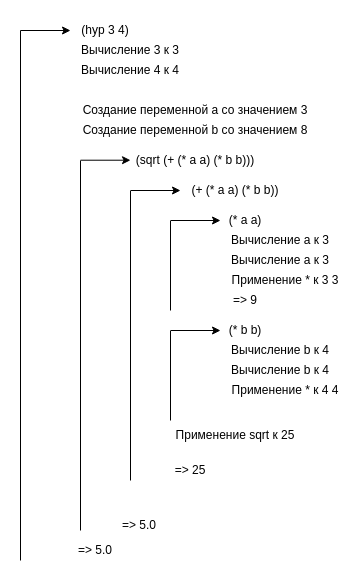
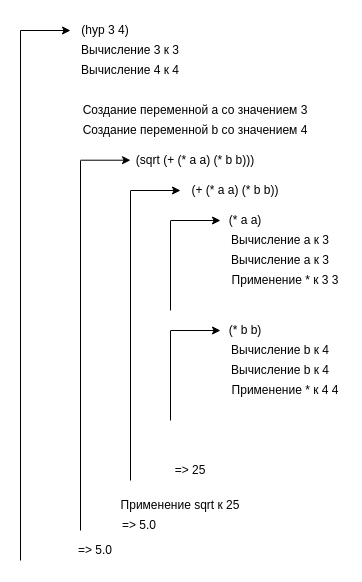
  <mxCell id="0" />
  <mxCell id="1" parent="0" />
  <mxCell id="2" value="" style="endArrow=none;html=1;" parent="1" edge="1"><mxGeometry width="50" height="50" relative="1" as="geometry"><mxPoint x="20" y="560" as="sourcePoint" /><mxPoint x="20" y="30" as="targetPoint" /></mxGeometry></mxCell>
  <mxCell id="3" value="" style="endArrow=classic;html=1;" parent="1" edge="1"><mxGeometry width="50" height="50" relative="1" as="geometry"><mxPoint x="20" y="30" as="sourcePoint" /><mxPoint x="70" y="30" as="targetPoint" /></mxGeometry></mxCell>
  <mxCell id="4" value="(hyp 3 4)" style="text;html=1;strokeColor=none;fillColor=none;align=center;verticalAlign=middle;whiteSpace=wrap;rounded=0;" parent="1" vertex="1"><mxGeometry x="80" y="20" width="50" height="20" as="geometry" /></mxCell>
  <mxCell id="5" value="Вычисление 3 к 3" style="text;html=1;strokeColor=none;fillColor=none;align=center;verticalAlign=middle;whiteSpace=wrap;rounded=0;" parent="1" vertex="1"><mxGeometry x="70" y="40" width="120" height="20" as="geometry" /></mxCell>
  <mxCell id="6" value="Вычисление 4 к 4" style="text;html=1;strokeColor=none;fillColor=none;align=center;verticalAlign=middle;whiteSpace=wrap;rounded=0;" parent="1" vertex="1"><mxGeometry x="70" y="60" width="120" height="20" as="geometry" /></mxCell>
  <mxCell id="7" value="Создание переменной а со значением 3" style="text;html=1;strokeColor=none;fillColor=none;align=center;verticalAlign=middle;whiteSpace=wrap;rounded=0;" parent="1" vertex="1"><mxGeometry x="70" y="100" width="250" height="20" as="geometry" /></mxCell>
- <mxCell id="8" value="Создание переменной b со значением 8" style="text;html=1;strokeColor=none;fillColor=none;align=center;verticalAlign=middle;whiteSpace=wrap;rounded=0;" parent="1" vertex="1"><mxGeometry x="80" y="120" width="230" height="20" as="geometry" /></mxCell>
+ <mxCell id="8" value="Создание переменной b со значением 4" style="text;html=1;strokeColor=none;fillColor=none;align=center;verticalAlign=middle;whiteSpace=wrap;rounded=0;" parent="1" vertex="1"><mxGeometry x="80" y="120" width="230" height="20" as="geometry" /></mxCell>
  <mxCell id="9" value="" style="endArrow=none;html=1;" parent="1" edge="1"><mxGeometry width="50" height="50" relative="1" as="geometry"><mxPoint x="80" y="530" as="sourcePoint" /><mxPoint x="80" y="160" as="targetPoint" /></mxGeometry></mxCell>
  <mxCell id="10" value="" style="endArrow=classic;html=1;" parent="1" edge="1"><mxGeometry width="50" height="50" relative="1" as="geometry"><mxPoint x="80" y="159.71" as="sourcePoint" /><mxPoint x="130" y="159.71" as="targetPoint" /></mxGeometry></mxCell>
  <mxCell id="11" value="(sqrt (+ (* a a) (* b b)))" style="text;html=1;strokeColor=none;fillColor=none;align=center;verticalAlign=middle;whiteSpace=wrap;rounded=0;" parent="1" vertex="1"><mxGeometry x="130" y="150" width="130" height="20" as="geometry" /></mxCell>
  <mxCell id="12" value="" style="endArrow=none;html=1;" parent="1" edge="1"><mxGeometry width="50" height="50" relative="1" as="geometry"><mxPoint x="130" y="480" as="sourcePoint" /><mxPoint x="130" y="190.29" as="targetPoint" /></mxGeometry></mxCell>
  <mxCell id="13" value="" style="endArrow=classic;html=1;" parent="1" edge="1"><mxGeometry width="50" height="50" relative="1" as="geometry"><mxPoint x="130" y="190" as="sourcePoint" /><mxPoint x="180" y="190" as="targetPoint" /></mxGeometry></mxCell>
  <mxCell id="14" value="(+ (* a a) (* b b))" style="text;html=1;strokeColor=none;fillColor=none;align=center;verticalAlign=middle;whiteSpace=wrap;rounded=0;" parent="1" vertex="1"><mxGeometry x="170" y="180" width="130" height="20" as="geometry" /></mxCell>
  <mxCell id="15" value="" style="endArrow=none;html=1;" parent="1" edge="1"><mxGeometry width="50" height="50" relative="1" as="geometry"><mxPoint x="170" y="310" as="sourcePoint" /><mxPoint x="170" y="220.29" as="targetPoint" /></mxGeometry></mxCell>
  <mxCell id="16" value="" style="endArrow=classic;html=1;" parent="1" edge="1"><mxGeometry width="50" height="50" relative="1" as="geometry"><mxPoint x="170" y="220" as="sourcePoint" /><mxPoint x="220" y="220" as="targetPoint" /></mxGeometry></mxCell>
  <mxCell id="17" value="(* a a)" style="text;html=1;strokeColor=none;fillColor=none;align=center;verticalAlign=middle;whiteSpace=wrap;rounded=0;" parent="1" vertex="1"><mxGeometry x="180" y="210" width="130" height="20" as="geometry" /></mxCell>
  <mxCell id="18" value="Вычисление а к 3" style="text;html=1;strokeColor=none;fillColor=none;align=center;verticalAlign=middle;whiteSpace=wrap;rounded=0;" parent="1" vertex="1"><mxGeometry x="230" y="230" width="100" height="20" as="geometry" /></mxCell>
  <mxCell id="19" value="Вычисление а к 3" style="text;html=1;strokeColor=none;fillColor=none;align=center;verticalAlign=middle;whiteSpace=wrap;rounded=0;" parent="1" vertex="1"><mxGeometry x="230" y="250" width="100" height="20" as="geometry" /></mxCell>
  <mxCell id="20" value="Применение * к 3 3" style="text;html=1;strokeColor=none;fillColor=none;align=center;verticalAlign=middle;whiteSpace=wrap;rounded=0;" parent="1" vertex="1"><mxGeometry x="230" y="270" width="110" height="20" as="geometry" /></mxCell>
- <mxCell id="21" value="=&amp;gt; 9" style="text;html=1;strokeColor=none;fillColor=none;align=center;verticalAlign=middle;whiteSpace=wrap;rounded=0;" parent="1" vertex="1"><mxGeometry x="190" y="290" width="110" height="20" as="geometry" /></mxCell>
  <mxCell id="22" value="" style="endArrow=none;html=1;" parent="1" edge="1"><mxGeometry width="50" height="50" relative="1" as="geometry"><mxPoint x="170" y="420" as="sourcePoint" /><mxPoint x="170" y="330.29" as="targetPoint" /></mxGeometry></mxCell>
  <mxCell id="23" value="" style="endArrow=classic;html=1;" parent="1" edge="1"><mxGeometry width="50" height="50" relative="1" as="geometry"><mxPoint x="170" y="330" as="sourcePoint" /><mxPoint x="220" y="330" as="targetPoint" /></mxGeometry></mxCell>
  <mxCell id="24" value="(* b b)" style="text;html=1;strokeColor=none;fillColor=none;align=center;verticalAlign=middle;whiteSpace=wrap;rounded=0;" parent="1" vertex="1"><mxGeometry x="180" y="320" width="130" height="20" as="geometry" /></mxCell>
  <mxCell id="25" value="Вычисление b к 4" style="text;html=1;strokeColor=none;fillColor=none;align=center;verticalAlign=middle;whiteSpace=wrap;rounded=0;" parent="1" vertex="1"><mxGeometry x="230" y="340" width="100" height="20" as="geometry" /></mxCell>
  <mxCell id="26" value="Вычисление b к 4" style="text;html=1;strokeColor=none;fillColor=none;align=center;verticalAlign=middle;whiteSpace=wrap;rounded=0;" parent="1" vertex="1"><mxGeometry x="230" y="360" width="100" height="20" as="geometry" /></mxCell>
  <mxCell id="27" value="=&amp;gt; 25" style="text;html=1;strokeColor=none;fillColor=none;align=center;verticalAlign=middle;whiteSpace=wrap;rounded=0;" parent="1" vertex="1"><mxGeometry x="135" y="460" width="110" height="20" as="geometry" /></mxCell>
- <mxCell id="28" value="Применение sqrt к 25" style="text;html=1;strokeColor=none;fillColor=none;align=center;verticalAlign=middle;whiteSpace=wrap;rounded=0;" parent="1" vertex="1"><mxGeometry x="170" y="425" width="130" height="20" as="geometry" /></mxCell>
+ <mxCell id="28" value="Применение sqrt к 25" style="text;html=1;strokeColor=none;fillColor=none;align=center;verticalAlign=middle;whiteSpace=wrap;rounded=0;" parent="1" vertex="1"><mxGeometry x="115" y="495" width="130" height="20" as="geometry" /></mxCell>
  <mxCell id="29" value="=&amp;gt; 5.0" style="text;html=1;strokeColor=none;fillColor=none;align=center;verticalAlign=middle;whiteSpace=wrap;rounded=0;" parent="1" vertex="1"><mxGeometry x="84" y="515" width="110" height="20" as="geometry" /></mxCell>
  <mxCell id="30" value="=&amp;gt; 5.0" style="text;html=1;strokeColor=none;fillColor=none;align=center;verticalAlign=middle;whiteSpace=wrap;rounded=0;" parent="1" vertex="1"><mxGeometry x="40" y="540" width="110" height="20" as="geometry" /></mxCell>
  <mxCell id="31" value="Применение * к 4 4" style="text;html=1;strokeColor=none;fillColor=none;align=center;verticalAlign=middle;whiteSpace=wrap;rounded=0;" vertex="1" parent="1"><mxGeometry x="230" y="380" width="110" height="20" as="geometry" /></mxCell>
